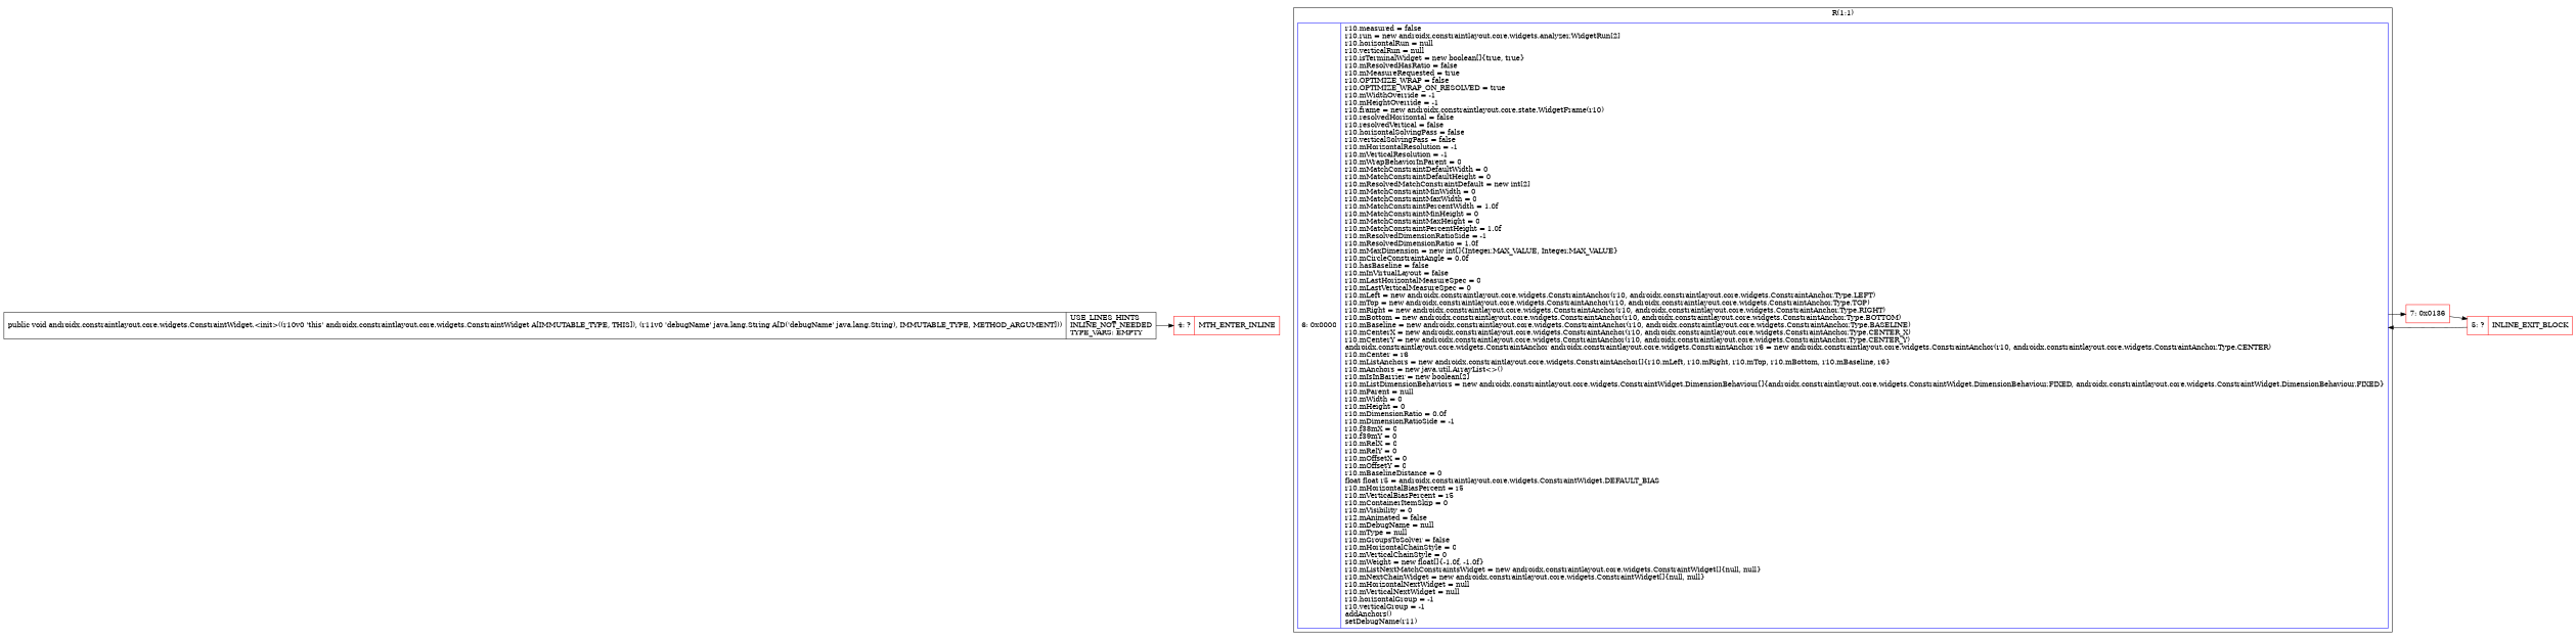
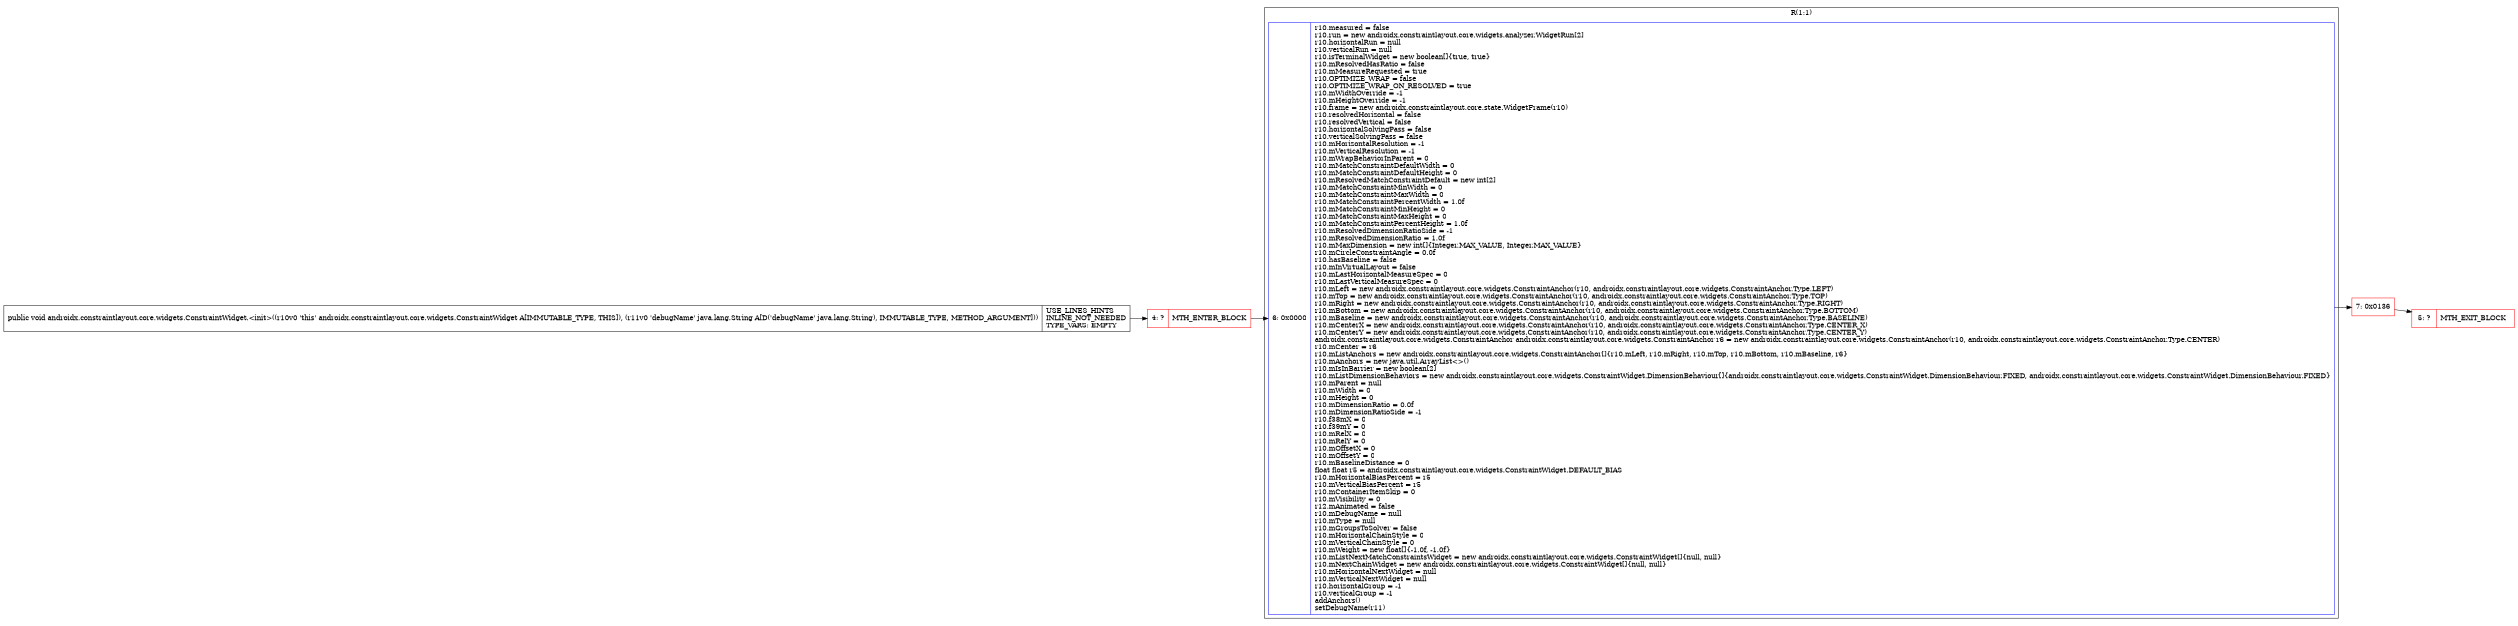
  digraph {
    rankdir=LR
    node [color=red shape=record]
    n1 [color=blue label="{6\:\ 0x0000|r10.measured = false\lr10.run = new androidx.constraintlayout.core.widgets.analyzer.WidgetRun[2]\lr10.horizontalRun = null\lr10.verticalRun = null\lr10.isTerminalWidget = new boolean[]\{true, true\}\lr10.mResolvedHasRatio = false\lr10.mMeasureRequested = true\lr10.OPTIMIZE_WRAP = false\lr10.OPTIMIZE_WRAP_ON_RESOLVED = true\lr10.mWidthOverride = \-1\lr10.mHeightOverride = \-1\lr10.frame = new androidx.constraintlayout.core.state.WidgetFrame(r10)\lr10.resolvedHorizontal = false\lr10.resolvedVertical = false\lr10.horizontalSolvingPass = false\lr10.verticalSolvingPass = false\lr10.mHorizontalResolution = \-1\lr10.mVerticalResolution = \-1\lr10.mWrapBehaviorInParent = 0\lr10.mMatchConstraintDefaultWidth = 0\lr10.mMatchConstraintDefaultHeight = 0\lr10.mResolvedMatchConstraintDefault = new int[2]\lr10.mMatchConstraintMinWidth = 0\lr10.mMatchConstraintMaxWidth = 0\lr10.mMatchConstraintPercentWidth = 1.0f\lr10.mMatchConstraintMinHeight = 0\lr10.mMatchConstraintMaxHeight = 0\lr10.mMatchConstraintPercentHeight = 1.0f\lr10.mResolvedDimensionRatioSide = \-1\lr10.mResolvedDimensionRatio = 1.0f\lr10.mMaxDimension = new int[]\{Integer.MAX_VALUE, Integer.MAX_VALUE\}\lr10.mCircleConstraintAngle = 0.0f\lr10.hasBaseline = false\lr10.mInVirtualLayout = false\lr10.mLastHorizontalMeasureSpec = 0\lr10.mLastVerticalMeasureSpec = 0\lr10.mLeft = new androidx.constraintlayout.core.widgets.ConstraintAnchor(r10, androidx.constraintlayout.core.widgets.ConstraintAnchor.Type.LEFT)\lr10.mTop = new androidx.constraintlayout.core.widgets.ConstraintAnchor(r10, androidx.constraintlayout.core.widgets.ConstraintAnchor.Type.TOP)\lr10.mRight = new androidx.constraintlayout.core.widgets.ConstraintAnchor(r10, androidx.constraintlayout.core.widgets.ConstraintAnchor.Type.RIGHT)\lr10.mBottom = new androidx.constraintlayout.core.widgets.ConstraintAnchor(r10, androidx.constraintlayout.core.widgets.ConstraintAnchor.Type.BOTTOM)\lr10.mBaseline = new androidx.constraintlayout.core.widgets.ConstraintAnchor(r10, androidx.constraintlayout.core.widgets.ConstraintAnchor.Type.BASELINE)\lr10.mCenterX = new androidx.constraintlayout.core.widgets.ConstraintAnchor(r10, androidx.constraintlayout.core.widgets.ConstraintAnchor.Type.CENTER_X)\lr10.mCenterY = new androidx.constraintlayout.core.widgets.ConstraintAnchor(r10, androidx.constraintlayout.core.widgets.ConstraintAnchor.Type.CENTER_Y)\landroidx.constraintlayout.core.widgets.ConstraintAnchor androidx.constraintlayout.core.widgets.ConstraintAnchor r6 = new androidx.constraintlayout.core.widgets.ConstraintAnchor(r10, androidx.constraintlayout.core.widgets.ConstraintAnchor.Type.CENTER)\lr10.mCenter = r6\lr10.mListAnchors = new androidx.constraintlayout.core.widgets.ConstraintAnchor[]\{r10.mLeft, r10.mRight, r10.mTop, r10.mBottom, r10.mBaseline, r6\}\lr10.mAnchors = new java.util.ArrayList\<\>()\lr10.mIsInBarrier = new boolean[2]\lr10.mListDimensionBehaviors = new androidx.constraintlayout.core.widgets.ConstraintWidget.DimensionBehaviour[]\{androidx.constraintlayout.core.widgets.ConstraintWidget.DimensionBehaviour.FIXED, androidx.constraintlayout.core.widgets.ConstraintWidget.DimensionBehaviour.FIXED\}\lr10.mParent = null\lr10.mWidth = 0\lr10.mHeight = 0\lr10.mDimensionRatio = 0.0f\lr10.mDimensionRatioSide = \-1\lr10.f38mX = 0\lr10.f39mY = 0\lr10.mRelX = 0\lr10.mRelY = 0\lr10.mOffsetX = 0\lr10.mOffsetY = 0\lr10.mBaselineDistance = 0\lfloat float r5 = androidx.constraintlayout.core.widgets.ConstraintWidget.DEFAULT_BIAS\lr10.mHorizontalBiasPercent = r5\lr10.mVerticalBiasPercent = r5\lr10.mContainerItemSkip = 0\lr10.mVisibility = 0\lr12.mAnimated = false\lr10.mDebugName = null\lr10.mType = null\lr10.mGroupsToSolver = false\lr10.mHorizontalChainStyle = 0\lr10.mVerticalChainStyle = 0\lr10.mWeight = new float[]\{\-1.0f, \-1.0f\}\lr10.mListNextMatchConstraintsWidget = new androidx.constraintlayout.core.widgets.ConstraintWidget[]\{null, null\}\lr10.mNextChainWidget = new androidx.constraintlayout.core.widgets.ConstraintWidget[]\{null, null\}\lr10.mHorizontalNextWidget = null\lr10.mVerticalNextWidget = null\lr10.horizontalGroup = \-1\lr10.verticalGroup = \-1\laddAnchors()\lsetDebugName(r11)\l}"]
    n2 [label="{7\:\ 0x0136}"]
-   n3 [label="{5\:\ ?|INLINE_EXIT_BLOCK\l}"]
-   n4 [label="{4\:\ ?|MTH_ENTER_INLINE\l}"]
+   n3 [label="{5\:\ ?|MTH_EXIT_BLOCK\l}"]
+   n4 [label="{4\:\ ?|MTH_ENTER_BLOCK\l}"]
    n5 [label="{public void androidx.constraintlayout.core.widgets.ConstraintWidget.\<init\>((r10v0 'this' androidx.constraintlayout.core.widgets.ConstraintWidget A[IMMUTABLE_TYPE, THIS]), (r11v0 'debugName' java.lang.String A[D('debugName' java.lang.String), IMMUTABLE_TYPE, METHOD_ARGUMENT]))  | USE_LINES_HINTS\lINLINE_NOT_NEEDED\lTYPE_VARS: EMPTY\l}" color=""]
    subgraph cluster_1 {
      label="R(1:1)"
      n1
    }
    n1 -> n2
    n2 -> n3
-   n3 -> n1
+   n4 -> n1
    n5 -> n4
  }
